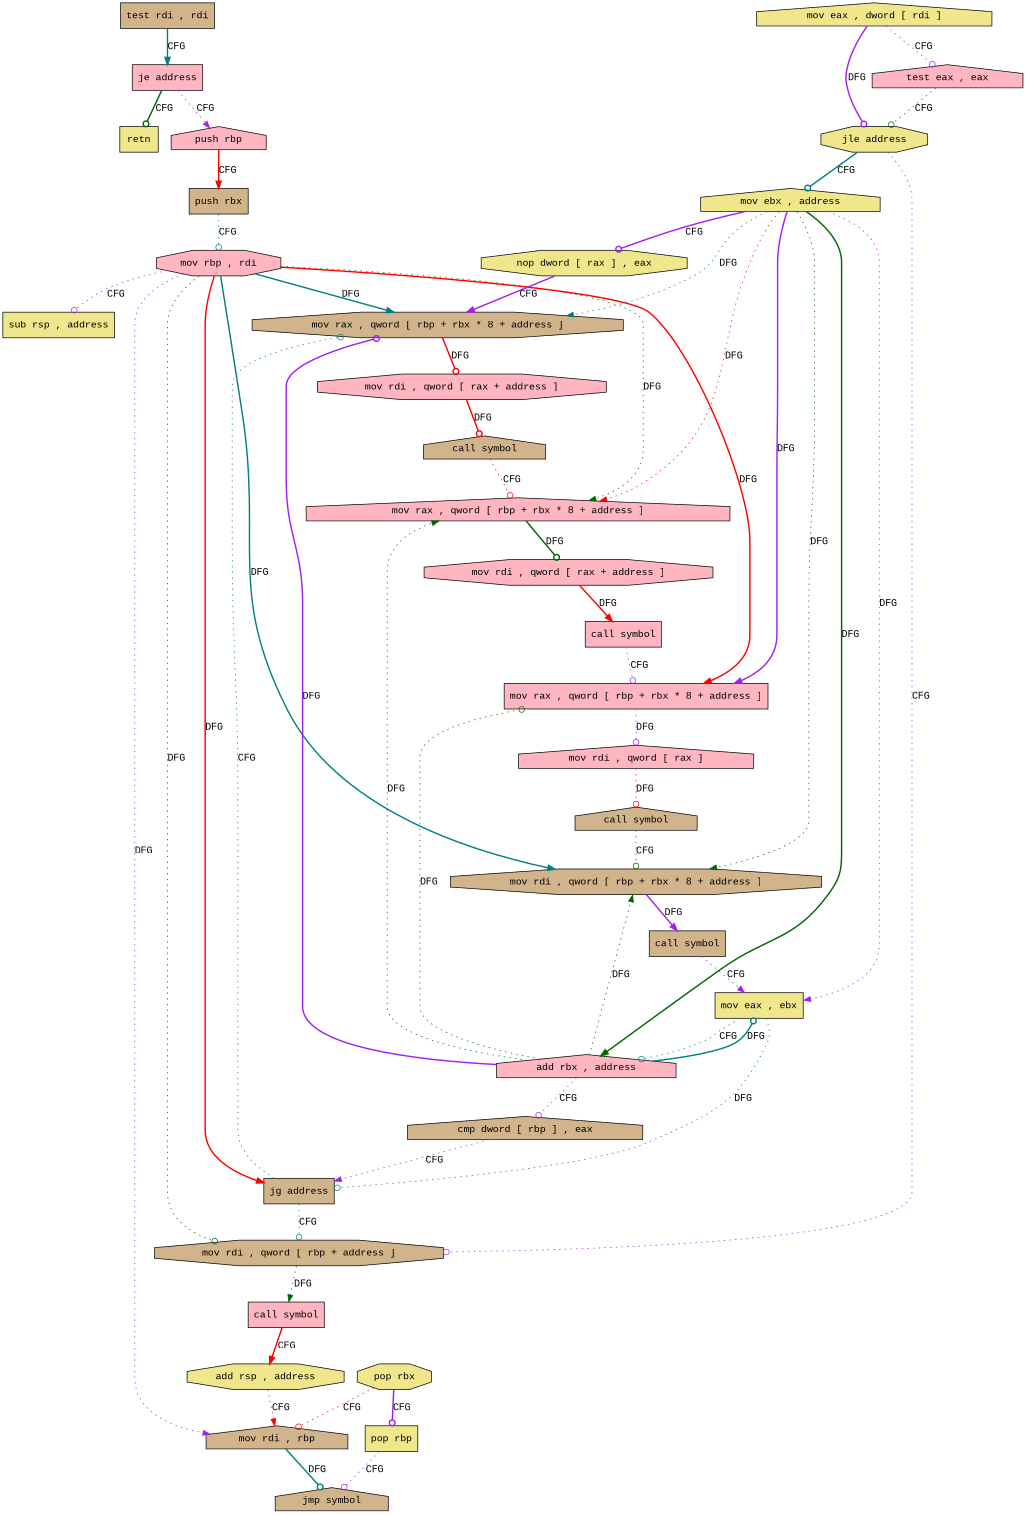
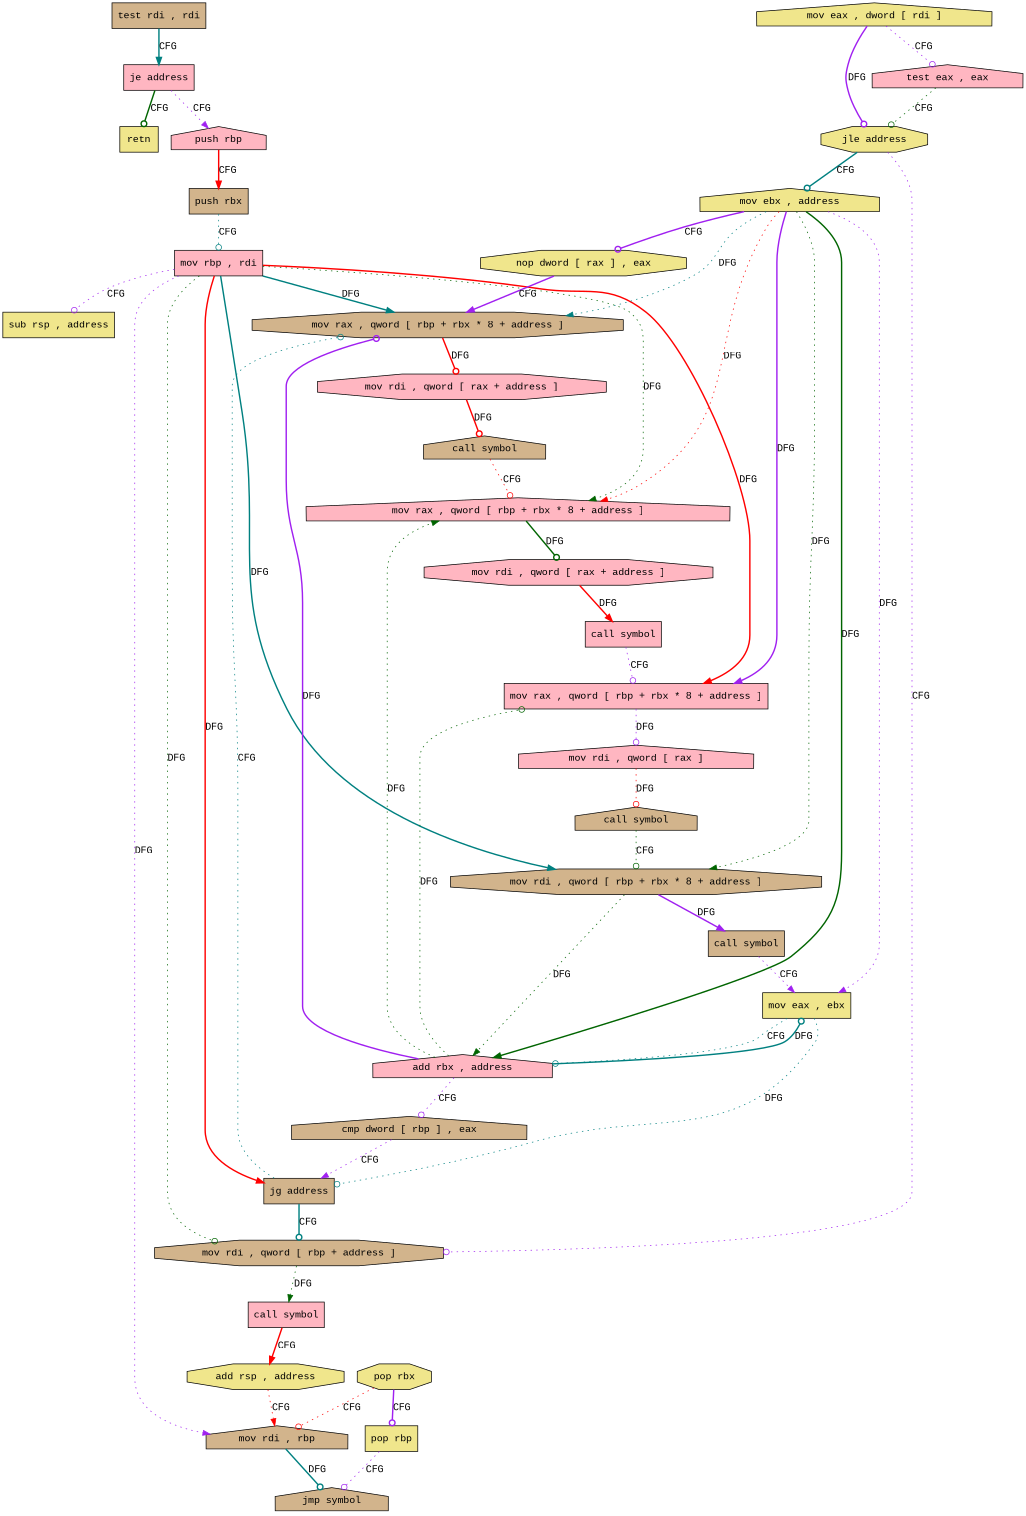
  digraph {
    fontname="Liberation Mono"
    node [fillcolor=tan fontname="Liberation Mono" shape=box style=filled]
    edge [arrowhead=odot color=purple fontname="Liberation Mono" style=dotted]
    n1 [label="test rdi , rdi"]
    n2 [fillcolor=lightpink label="je address"]
    n3 [fillcolor=khaki label=retn]
    n4 [fillcolor=lightpink label="push rbp" shape=house]
    n5 [label="push rbx"]
-   n6 [fillcolor=lightpink label="mov rbp , rdi" shape=octagon]
+   n6 [fillcolor=lightpink label="mov rbp , rdi"]
    n7 [fillcolor=khaki label="sub rsp , address"]
    n8 [label="mov rdi , qword [ rbp + address ]" shape=octagon]
    n9 [label="mov rdi , rbp" shape=house]
    n10 [label="mov rax , qword [ rbp + rbx * 8 + address ]" shape=octagon]
    n11 [fillcolor=lightpink label="mov rax , qword [ rbp + rbx * 8 + address ]" shape=house]
    n12 [fillcolor=lightpink label="mov rax , qword [ rbp + rbx * 8 + address ]"]
    n13 [label="mov rdi , qword [ rbp + rbx * 8 + address ]" shape=octagon]
    n14 [label="jg address"]
    n15 [fillcolor=lightpink label="call symbol"]
    n16 [label="jmp symbol" shape=house]
    n17 [fillcolor=lightpink label="mov rdi , qword [ rax + address ]" shape=octagon]
    n18 [fillcolor=lightpink label="mov rdi , qword [ rax + address ]" shape=octagon]
    n19 [fillcolor=lightpink label="mov rdi , qword [ rax ]" shape=house]
    n20 [label="call symbol"]
    n21 [fillcolor=khaki label="mov eax , dword [ rdi ]" shape=house]
    n22 [fillcolor=lightpink label="test eax , eax" shape=house]
    n23 [fillcolor=khaki label="jle address" shape=octagon]
    n24 [fillcolor=khaki label="mov ebx , address" shape=house]
    n25 [fillcolor=khaki label="nop dword [ rax ] , eax" shape=octagon]
    n26 [fillcolor=khaki label="mov eax , ebx"]
    n27 [fillcolor=lightpink label="add rbx , address" shape=house]
    n28 [fillcolor=khaki label="add rsp , address" shape=octagon]
    n29 [label="cmp dword [ rbp ] , eax" shape=house]
    n30 [fillcolor=khaki label="pop rbx" shape=octagon]
    n31 [fillcolor=khaki label="pop rbp"]
    n32 [label="call symbol" shape=house]
    n33 [fillcolor=lightpink label="call symbol"]
    n34 [label="call symbol" shape=house]
    n1 -> n2 [arrowhead=normal color=teal label=CFG style=bold]
    n2 -> n3 [color=darkgreen label=CFG style=bold]
    n2 -> n4 [arrowhead=normal label=CFG]
    n4 -> n5 [arrowhead=normal color=red label=CFG style=bold]
    n5 -> n6 [color=teal label=CFG]
    n6 -> n7 [label=CFG]
    n6 -> n8 [color=darkgreen label=DFG]
    n6 -> n9 [arrowhead=normal label=DFG]
    n6 -> n10 [arrowhead=normal color=teal label=DFG style=bold]
    n6 -> n11 [arrowhead=normal color=darkgreen label=DFG]
    n6 -> n12 [arrowhead=normal color=red label=DFG style=bold]
    n6 -> n13 [arrowhead=normal color=teal label=DFG style=bold]
    n6 -> n14 [arrowhead=normal color=red label=DFG style=bold]
    n8 -> n15 [arrowhead=normal color=darkgreen label=DFG]
    n9 -> n16 [color=teal label=DFG style=bold]
    n10 -> n17 [color=red label=DFG style=bold]
    n11 -> n18 [color=darkgreen label=DFG style=bold]
    n12 -> n19 [label=DFG]
    n13 -> n20 [arrowhead=normal label=DFG style=bold]
-   n14 -> n8 [color=teal label=CFG]
+   n14 -> n8 [color=teal label=CFG style=bold]
    n14 -> n10 [color=teal label=CFG]
    n15 -> n28 [arrowhead=normal color=red label=CFG style=bold]
    n17 -> n32 [color=red label=DFG style=bold]
    n18 -> n33 [arrowhead=normal color=red label=DFG style=bold]
    n19 -> n34 [color=red label=DFG]
    n20 -> n26 [arrowhead=normal label=CFG]
    n21 -> n22 [label=CFG]
    n21 -> n23 [label=DFG style=bold]
    n22 -> n23 [color=darkgreen label=CFG]
    n23 -> n8 [label=CFG]
    n23 -> n24 [color=teal label=CFG style=bold]
    n24 -> n10 [arrowhead=normal color=teal label=DFG]
    n24 -> n11 [arrowhead=normal color=red label=DFG]
    n24 -> n12 [arrowhead=normal label=DFG style=bold]
    n24 -> n13 [arrowhead=normal color=darkgreen label=DFG]
    n24 -> n25 [label=CFG style=bold]
    n24 -> n26 [arrowhead=normal label=DFG]
    n24 -> n27 [arrowhead=normal color=darkgreen label=DFG style=bold]
    n25 -> n10 [arrowhead=normal label=CFG style=bold]
    n26 -> n14 [color=teal label=DFG]
    n26 -> n27 [color=teal label=CFG]
    n27 -> n10 [label=DFG style=bold]
    n27 -> n11 [arrowhead=normal color=darkgreen label=DFG]
    n27 -> n12 [color=darkgreen label=DFG]
-   n27 -> n13 [arrowhead=normal color=darkgreen label=DFG]
+   n13 -> n27 [arrowhead=normal color=darkgreen label=DFG]
    n27 -> n26 [color=teal label=DFG style=bold]
    n27 -> n29 [label=CFG]
    n28 -> n9 [arrowhead=normal color=red label=CFG]
    n29 -> n14 [arrowhead=normal label=CFG]
    n30 -> n9 [color=red label=CFG]
    n30 -> n31 [label=CFG style=bold]
    n31 -> n16 [label=CFG]
    n32 -> n11 [color=red label=CFG]
    n33 -> n12 [label=CFG]
    n34 -> n13 [color=darkgreen label=CFG]
  }
